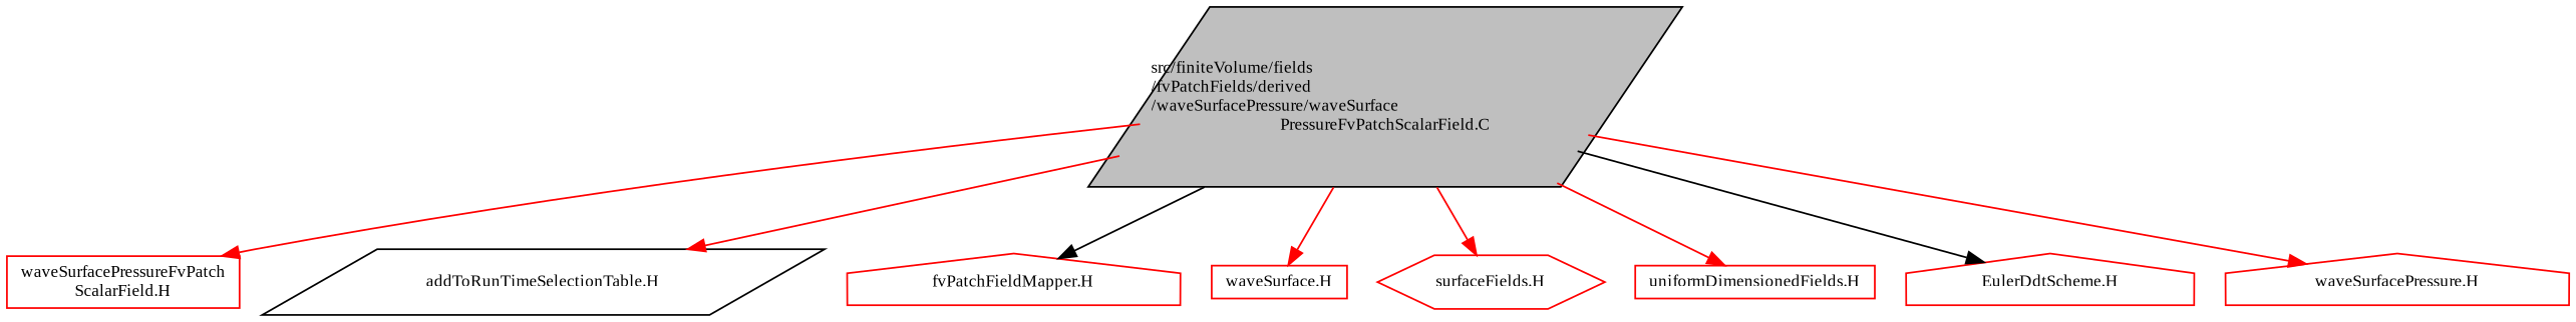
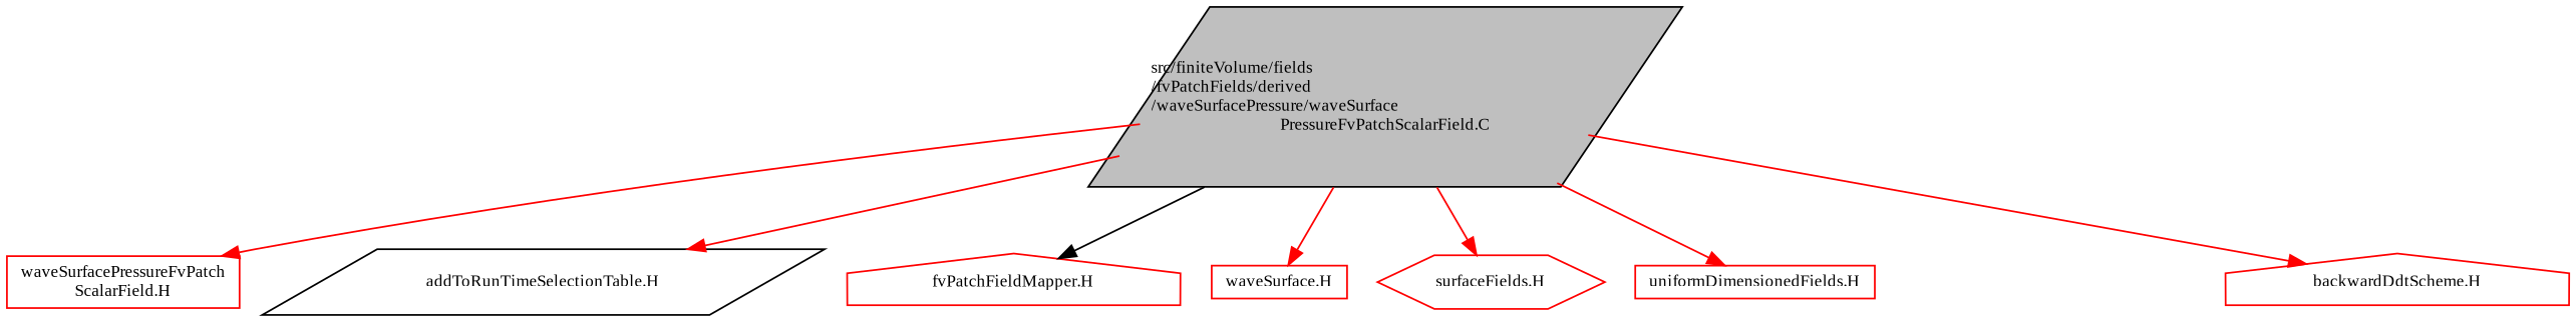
  digraph {
    fontname="Liberation Serif"
    node [color=red fontname="Liberation Serif" fontsize=10 shape=box]
    edge [color=red fontname="Liberation Serif" fontsize=10 labelfontname=FreeSans labelfontsize=10 style=solid]
    n1 [color=black fillcolor=grey75 fontcolor=black height=0.2 label="src/finiteVolume/fields\l/fvPatchFields/derived\l/waveSurfacePressure/waveSurface\lPressureFvPatchScalarField.C" shape=parallelogram style=filled width=0.4]
    n2 [height=0.2 label="waveSurfacePressureFvPatch\lScalarField.H" width=0.4]
    n3 [color=black height=0.2 label="addToRunTimeSelectionTable.H" shape=parallelogram width=0.4]
    n4 [height=0.2 label="fvPatchFieldMapper.H" shape=house width=0.4]
    n5 [height=0.2 label="waveSurface.H" width=0.4]
    n6 [height=0.2 label="surfaceFields.H" shape=hexagon width=0.4]
    n7 [height=0.2 label="uniformDimensionedFields.H" width=0.4]
-   n8 [height=0.2 label="EulerDdtScheme.H" shape=house width=0.4]
-   n9 [height=0.2 label="waveSurfacePressure.H" shape=house width=0.4]
+   n9 [height=0.2 label="backwardDdtScheme.H" shape=house width=0.4]
    n1 -> n2
    n1 -> n3
    n1 -> n4 [color=black]
    n1 -> n5
    n1 -> n6
    n1 -> n7
-   n1 -> n8 [color=black]
    n1 -> n9
  }
